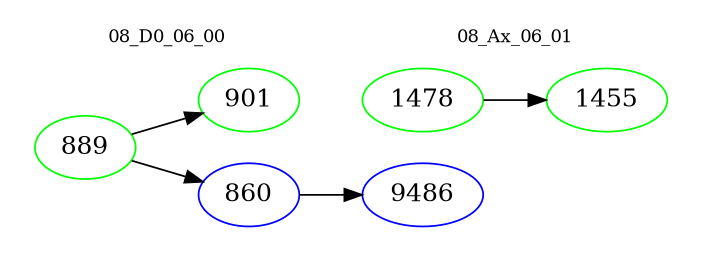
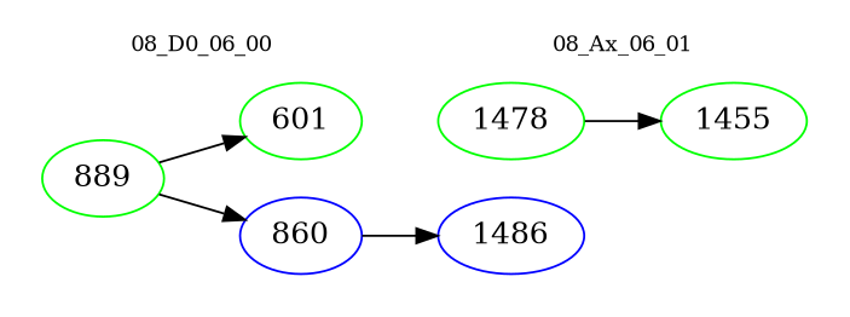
  digraph {
    rankdir=LR
    node [color=green]
    edge [color=black]
    n1 [label=1478]
    n2 [label=1455]
-   n3 [color=blue label=9486]
+   n3 [color=blue label=1486]
    n4 [label=889]
    n5 [color=blue label=860]
-   n6 [label=901]
+   n6 [label=601]
    subgraph cluster_1 {
      color=white
      fontsize=10
      label="08_Ax_06_01"
      n1
      n2
      n3
    }
    subgraph cluster_2 {
      color=white
      fontsize=10
      label="08_D0_06_00"
      n4
      n5
      n6
    }
    n1 -> n2
    n4 -> n5
    n4 -> n6
    n5 -> n3
  }
